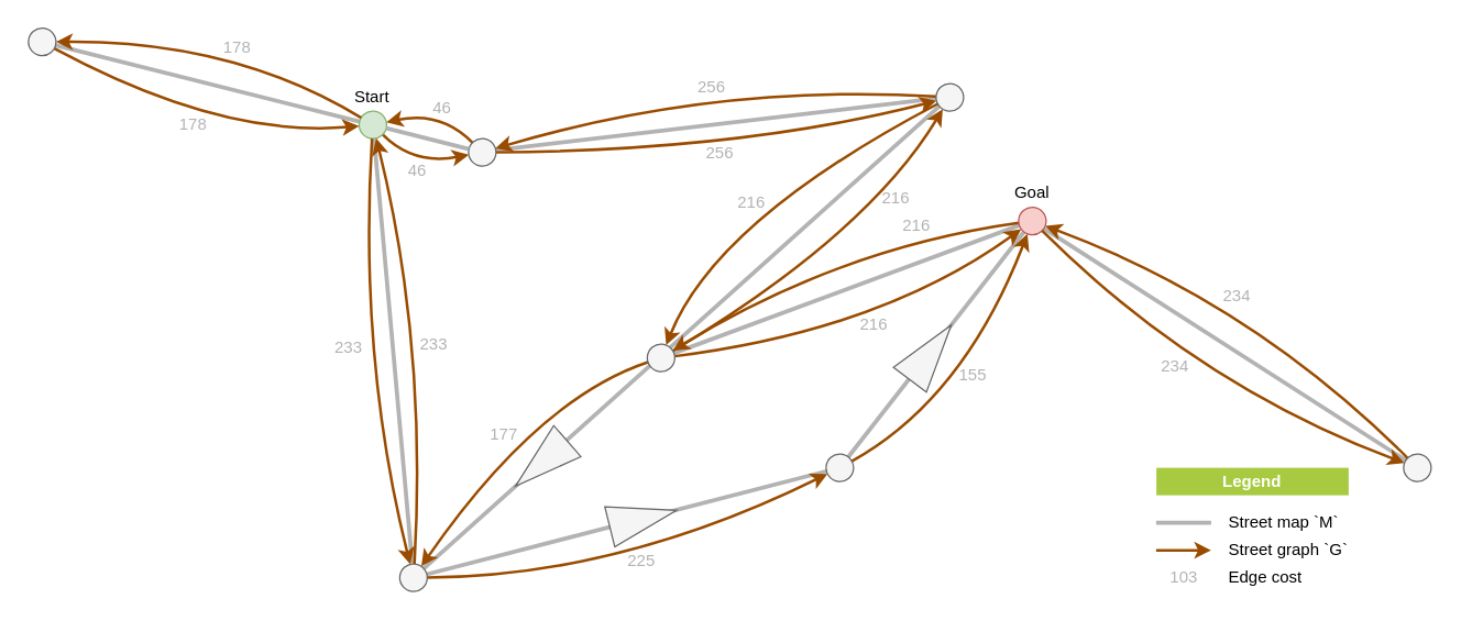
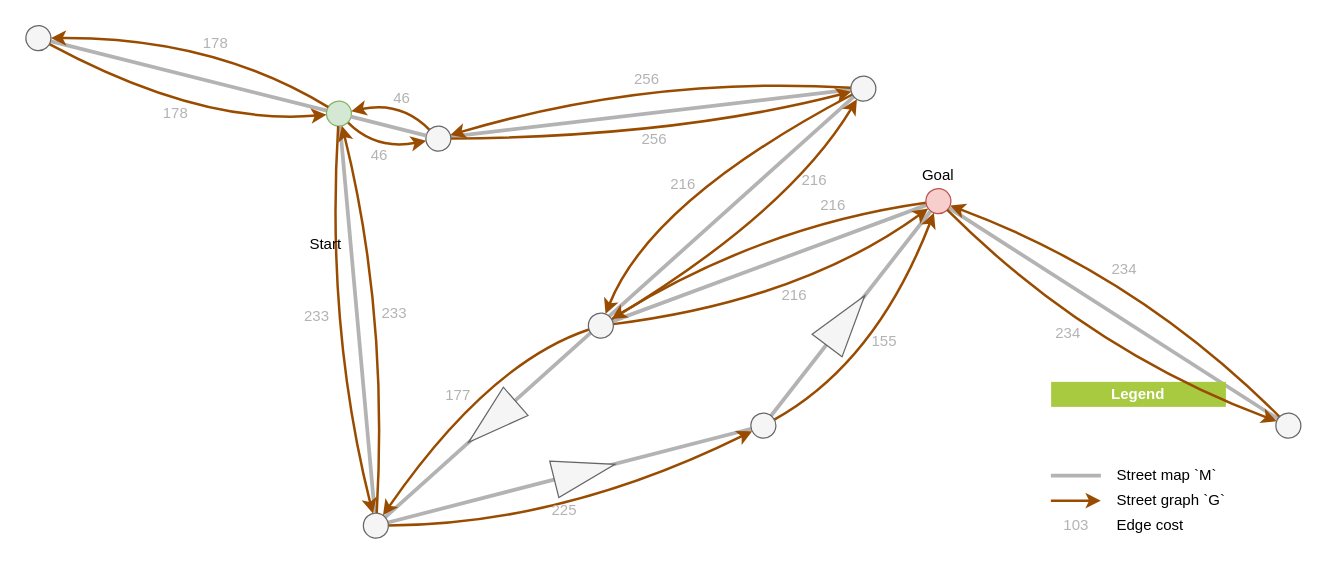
  <mxCell id="0" />
  <mxCell id="1" parent="0" />
  <mxCell id="2" value="" style="endArrow=none;html=1;strokeWidth=3;fillColor=#76608a;strokeColor=#B3B3B3;" parent="1" source="30" target="28" edge="1"><mxGeometry width="50" height="50" relative="1" as="geometry"><mxPoint x="610" y="340" as="sourcePoint" /><mxPoint x="750" y="190" as="targetPoint" /></mxGeometry></mxCell>
  <mxCell id="3" value="" style="endArrow=none;html=1;strokeWidth=3;fillColor=#76608a;strokeColor=#B3B3B3;" parent="1" source="30" target="22" edge="1"><mxGeometry width="50" height="50" relative="1" as="geometry"><mxPoint x="590" y="370" as="sourcePoint" /><mxPoint x="340" y="440" as="targetPoint" /></mxGeometry></mxCell>
  <mxCell id="4" value="" style="endArrow=none;html=1;strokeWidth=3;fillColor=#76608a;strokeColor=#B3B3B3;" parent="1" source="28" target="11" edge="1"><mxGeometry width="50" height="50" relative="1" as="geometry"><mxPoint x="750" y="160" as="sourcePoint" /><mxPoint x="881.561" y="244.635" as="targetPoint" /></mxGeometry></mxCell>
  <mxCell id="5" value="" style="endArrow=none;html=1;strokeWidth=3;fillColor=#76608a;strokeColor=#B3B3B3;" parent="1" edge="1"><mxGeometry width="50" height="50" relative="1" as="geometry"><mxPoint x="480" y="260" as="sourcePoint" /><mxPoint x="750" y="160" as="targetPoint" /></mxGeometry></mxCell>
  <mxCell id="6" value="" style="endArrow=none;html=1;strokeWidth=3;fillColor=#76608a;strokeColor=#B3B3B3;" parent="1" edge="1"><mxGeometry width="50" height="50" relative="1" as="geometry"><mxPoint x="300" y="420" as="sourcePoint" /><mxPoint x="690" y="70" as="targetPoint" /></mxGeometry></mxCell>
  <mxCell id="7" value="" style="endArrow=none;html=1;strokeWidth=3;fillColor=#76608a;strokeColor=#B3B3B3;" parent="1" edge="1"><mxGeometry width="50" height="50" relative="1" as="geometry"><mxPoint x="690" y="70" as="sourcePoint" /><mxPoint x="350" y="110" as="targetPoint" /></mxGeometry></mxCell>
  <mxCell id="8" value="" style="endArrow=none;html=1;strokeWidth=3;fillColor=#76608a;strokeColor=#B3B3B3;" parent="1" source="13" edge="1"><mxGeometry width="50" height="50" relative="1" as="geometry"><mxPoint x="180.039" y="69.32" as="sourcePoint" /><mxPoint x="30" y="30" as="targetPoint" /></mxGeometry></mxCell>
  <mxCell id="9" style="edgeStyle=orthogonalEdgeStyle;rounded=0;orthogonalLoop=1;jettySize=auto;html=1;exitX=0.5;exitY=1;exitDx=0;exitDy=0;strokeColor=#B3B3B3;strokeWidth=3;fontColor=#000000;" parent="1" edge="1"><mxGeometry relative="1" as="geometry"><mxPoint x="180.42" y="50" as="sourcePoint" /><mxPoint x="180.42" y="50" as="targetPoint" /></mxGeometry></mxCell>
  <mxCell id="10" style="edgeStyle=none;curved=1;orthogonalLoop=1;jettySize=auto;html=1;strokeColor=#994C00;strokeWidth=2;" parent="1" source="11" target="28" edge="1"><mxGeometry relative="1" as="geometry"><Array as="points"><mxPoint x="910" y="220" /></Array></mxGeometry></mxCell>
  <mxCell id="11" value="" style="ellipse;whiteSpace=wrap;html=1;aspect=fixed;fillColor=#f5f5f5;strokeColor=#666666;rotation=5;fontColor=#333333;" parent="1" vertex="1"><mxGeometry x="1020" y="330" width="20" height="20" as="geometry" /></mxCell>
  <mxCell id="12" style="edgeStyle=none;curved=1;orthogonalLoop=1;jettySize=auto;html=1;strokeColor=#994C00;strokeWidth=2;fontColor=#994C00;" parent="1" source="13" target="17" edge="1"><mxGeometry relative="1" as="geometry"><Array as="points"><mxPoint x="300" y="120" /></Array></mxGeometry></mxCell>
  <mxCell id="13" value="" style="ellipse;whiteSpace=wrap;html=1;aspect=fixed;fillColor=#d5e8d4;strokeColor=#82b366;rotation=5;fontColor=#000000;" parent="1" vertex="1"><mxGeometry x="260.47" y="80.42" width="20" height="20" as="geometry" /></mxCell>
  <mxCell id="14" style="edgeStyle=none;curved=1;orthogonalLoop=1;jettySize=auto;html=1;strokeColor=#994C00;strokeWidth=2;" parent="1" source="13" target="32" edge="1"><mxGeometry relative="1" as="geometry"><Array as="points"><mxPoint x="170" y="29" /></Array></mxGeometry></mxCell>
  <mxCell id="15" style="edgeStyle=none;curved=1;orthogonalLoop=1;jettySize=auto;html=1;strokeColor=#994C00;strokeWidth=2;" parent="1" source="17" target="20" edge="1"><mxGeometry relative="1" as="geometry"><Array as="points"><mxPoint x="540" y="109" /></Array></mxGeometry></mxCell>
  <mxCell id="16" style="edgeStyle=none;curved=1;orthogonalLoop=1;jettySize=auto;html=1;strokeColor=#994C00;strokeWidth=2;fontColor=#994C00;" parent="1" source="17" target="13" edge="1"><mxGeometry relative="1" as="geometry"><Array as="points"><mxPoint x="320" y="80" /></Array></mxGeometry></mxCell>
  <mxCell id="17" value="" style="ellipse;whiteSpace=wrap;html=1;aspect=fixed;fillColor=#f5f5f5;strokeColor=#666666;rotation=5;fontColor=#333333;" parent="1" vertex="1"><mxGeometry x="340" y="100.42" width="20" height="20" as="geometry" /></mxCell>
  <mxCell id="18" style="edgeStyle=none;curved=1;orthogonalLoop=1;jettySize=auto;html=1;strokeColor=#994C00;strokeWidth=2;" parent="1" source="20" target="26" edge="1"><mxGeometry relative="1" as="geometry"><Array as="points"><mxPoint x="520" y="160" /></Array></mxGeometry></mxCell>
  <mxCell id="19" style="edgeStyle=none;curved=1;orthogonalLoop=1;jettySize=auto;html=1;strokeColor=#994C00;strokeWidth=2;" parent="1" source="20" target="17" edge="1"><mxGeometry relative="1" as="geometry"><Array as="points"><mxPoint x="520" y="60" /></Array></mxGeometry></mxCell>
  <mxCell id="20" value="" style="ellipse;whiteSpace=wrap;html=1;aspect=fixed;fillColor=#f5f5f5;strokeColor=#666666;rotation=5;fontColor=#333333;" parent="1" vertex="1"><mxGeometry x="680" y="60.42" width="20" height="20" as="geometry" /></mxCell>
  <mxCell id="21" style="edgeStyle=none;curved=1;orthogonalLoop=1;jettySize=auto;html=1;strokeColor=#994C00;strokeWidth=2;" parent="1" source="22" target="30" edge="1"><mxGeometry relative="1" as="geometry"><Array as="points"><mxPoint x="450" y="419" /></Array></mxGeometry></mxCell>
  <mxCell id="22" value="" style="ellipse;whiteSpace=wrap;html=1;aspect=fixed;fillColor=#f5f5f5;strokeColor=#666666;rotation=5;fontColor=#333333;" parent="1" vertex="1"><mxGeometry x="290" y="410" width="20" height="20" as="geometry" /></mxCell>
  <mxCell id="23" style="edgeStyle=none;curved=1;orthogonalLoop=1;jettySize=auto;html=1;strokeColor=#994C00;strokeWidth=2;" parent="1" source="26" target="22" edge="1"><mxGeometry relative="1" as="geometry"><Array as="points"><mxPoint x="390" y="290" /></Array></mxGeometry></mxCell>
  <mxCell id="24" style="edgeStyle=none;curved=1;orthogonalLoop=1;jettySize=auto;html=1;strokeColor=#994C00;strokeWidth=2;" parent="1" source="26" target="28" edge="1"><mxGeometry relative="1" as="geometry"><Array as="points"><mxPoint x="640" y="240" /></Array></mxGeometry></mxCell>
  <mxCell id="25" style="edgeStyle=none;curved=1;orthogonalLoop=1;jettySize=auto;html=1;strokeColor=#994C00;strokeWidth=2;" parent="1" source="26" target="20" edge="1"><mxGeometry relative="1" as="geometry"><Array as="points"><mxPoint x="630" y="170" /></Array></mxGeometry></mxCell>
  <mxCell id="26" value="" style="ellipse;whiteSpace=wrap;html=1;aspect=fixed;fillColor=#f5f5f5;strokeColor=#666666;rotation=5;fontColor=#333333;" parent="1" vertex="1"><mxGeometry x="470" y="250" width="20" height="20" as="geometry" /></mxCell>
  <mxCell id="27" style="edgeStyle=none;curved=1;orthogonalLoop=1;jettySize=auto;html=1;strokeColor=#994C00;strokeWidth=2;" parent="1" source="28" target="26" edge="1"><mxGeometry relative="1" as="geometry"><Array as="points"><mxPoint x="610" y="180" /></Array></mxGeometry></mxCell>
  <mxCell id="28" value="" style="ellipse;whiteSpace=wrap;html=1;aspect=fixed;fillColor=#f8cecc;strokeColor=#b85450;rotation=5;fontColor=#000000;" parent="1" vertex="1"><mxGeometry x="740" y="150.42" width="20" height="20" as="geometry" /></mxCell>
  <mxCell id="29" style="edgeStyle=none;curved=1;orthogonalLoop=1;jettySize=auto;html=1;strokeColor=#994C00;strokeWidth=2;" parent="1" source="30" target="28" edge="1"><mxGeometry relative="1" as="geometry"><Array as="points"><mxPoint x="700" y="290" /></Array></mxGeometry></mxCell>
  <mxCell id="30" value="" style="ellipse;whiteSpace=wrap;html=1;aspect=fixed;fillColor=#f5f5f5;strokeColor=#666666;rotation=5;fontColor=#333333;" parent="1" vertex="1"><mxGeometry x="600" y="330" width="20" height="20" as="geometry" /></mxCell>
  <mxCell id="31" style="edgeStyle=none;curved=1;orthogonalLoop=1;jettySize=auto;html=1;strokeColor=#994C00;strokeWidth=2;" parent="1" source="32" target="13" edge="1"><mxGeometry relative="1" as="geometry"><Array as="points"><mxPoint x="160" y="100" /></Array></mxGeometry></mxCell>
  <mxCell id="32" value="" style="ellipse;whiteSpace=wrap;html=1;aspect=fixed;fillColor=#f5f5f5;strokeColor=#666666;rotation=5;fontColor=#333333;" parent="1" vertex="1"><mxGeometry x="20" y="20" width="20" height="20" as="geometry" /></mxCell>
  <mxCell id="33" value="" style="endArrow=none;html=1;strokeWidth=3;fillColor=#76608a;strokeColor=#B3B3B3;" parent="1" source="17" target="13" edge="1"><mxGeometry width="50" height="50" relative="1" as="geometry"><mxPoint x="360" y="120" as="sourcePoint" /><mxPoint x="40" y="40" as="targetPoint" /></mxGeometry></mxCell>
  <mxCell id="34" value="" style="endArrow=none;html=1;strokeWidth=3;fillColor=#76608a;strokeColor=#B3B3B3;" parent="1" source="22" target="13" edge="1"><mxGeometry width="50" height="50" relative="1" as="geometry"><mxPoint x="310" y="430" as="sourcePoint" /><mxPoint x="271.724" y="150.366" as="targetPoint" /></mxGeometry></mxCell>
  <mxCell id="35" value="" style="triangle;whiteSpace=wrap;html=1;strokeColor=#666666;strokeWidth=1;fillColor=#f5f5f5;fontColor=#333333;rotation=-14;" parent="1" vertex="1"><mxGeometry x="442" y="362" width="50" height="30" as="geometry" /></mxCell>
  <mxCell id="36" value="" style="triangle;whiteSpace=wrap;html=1;strokeColor=#666666;strokeWidth=1;fillColor=#f5f5f5;fontColor=#333333;rotation=-53;" parent="1" vertex="1"><mxGeometry x="651" y="241" width="50" height="30" as="geometry" /></mxCell>
  <mxCell id="37" value="" style="triangle;whiteSpace=wrap;html=1;strokeColor=#666666;strokeWidth=1;fillColor=#f5f5f5;fontColor=#333333;rotation=-221.1;" parent="1" vertex="1"><mxGeometry x="368" y="322" width="50" height="30" as="geometry" /></mxCell>
- <mxCell id="38" value="&lt;b&gt;Legend&lt;/b&gt;" style="text;html=1;strokeColor=none;align=center;verticalAlign=middle;whiteSpace=wrap;rounded=0;fillColor=#a8ca40;fontColor=#FFFFFF;" parent="1" vertex="1"><mxGeometry x="840.21" y="340" width="139.79" height="20" as="geometry" /></mxCell>
+ <mxCell id="38" value="&lt;b&gt;Legend&lt;/b&gt;" style="text;html=1;strokeColor=none;align=center;verticalAlign=middle;whiteSpace=wrap;rounded=0;fillColor=#a8ca40;fontColor=#FFFFFF;" parent="1" vertex="1"><mxGeometry x="840.21" y="305" width="139.79" height="20" as="geometry" /></mxCell>
  <mxCell id="39" value="Street map `M`" style="text;html=1;strokeColor=none;fillColor=none;align=left;verticalAlign=middle;whiteSpace=wrap;rounded=0;" parent="1" vertex="1"><mxGeometry x="890.63" y="370" width="89.37" height="20" as="geometry" /></mxCell>
  <mxCell id="40" value="" style="curved=1;html=1;strokeColor=#994C00;fontColor=#000000;fontSize=11;rounded=1;strokeWidth=2;" parent="1" edge="1"><mxGeometry width="50" height="50" relative="1" as="geometry"><mxPoint x="840" y="400" as="sourcePoint" /><mxPoint x="880" y="400" as="targetPoint" /><Array as="points" /></mxGeometry></mxCell>
  <mxCell id="41" value="&lt;span style=&quot;text-align: right&quot;&gt;Street graph `G`&lt;/span&gt;" style="text;html=1;strokeColor=none;fillColor=none;align=left;verticalAlign=middle;whiteSpace=wrap;rounded=0;" parent="1" vertex="1"><mxGeometry x="890.63" y="390" width="89.37" height="20" as="geometry" /></mxCell>
  <mxCell id="42" value="" style="endArrow=none;html=1;strokeWidth=3;fillColor=#76608a;strokeColor=#B3B3B3;" parent="1" edge="1"><mxGeometry width="50" height="50" relative="1" as="geometry"><mxPoint x="880" y="380" as="sourcePoint" /><mxPoint x="840" y="380" as="targetPoint" /></mxGeometry></mxCell>
  <mxCell id="43" style="edgeStyle=none;curved=1;orthogonalLoop=1;jettySize=auto;html=1;strokeWidth=2;strokeColor=#994C00;" parent="1" source="22" target="13" edge="1"><mxGeometry relative="1" as="geometry"><Array as="points"><mxPoint x="310" y="250" /></Array></mxGeometry></mxCell>
  <mxCell id="44" style="edgeStyle=none;curved=1;orthogonalLoop=1;jettySize=auto;html=1;strokeWidth=2;strokeColor=#994C00;" parent="1" source="13" target="22" edge="1"><mxGeometry relative="1" as="geometry"><Array as="points"><mxPoint x="260" y="260" /></Array></mxGeometry></mxCell>
  <mxCell id="45" style="edgeStyle=none;curved=1;orthogonalLoop=1;jettySize=auto;html=1;strokeColor=#994C00;strokeWidth=2;" parent="1" source="28" target="11" edge="1"><mxGeometry relative="1" as="geometry"><Array as="points"><mxPoint x="870" y="280" /></Array></mxGeometry></mxCell>
- <mxCell id="46" value="Start" style="text;html=1;strokeColor=none;fillColor=none;align=center;verticalAlign=middle;whiteSpace=wrap;rounded=0;" parent="1" vertex="1"><mxGeometry x="250" y="60" width="40" height="20" as="geometry" /></mxCell>
+ <mxCell id="46" value="Start" style="text;html=1;strokeColor=none;fillColor=none;align=center;verticalAlign=middle;whiteSpace=wrap;rounded=0;" parent="1" vertex="1"><mxGeometry x="240" y="185" width="40" height="20" as="geometry" /></mxCell>
  <mxCell id="47" value="Goal" style="text;html=1;strokeColor=none;fillColor=none;align=center;verticalAlign=middle;whiteSpace=wrap;rounded=0;" parent="1" vertex="1"><mxGeometry x="730" y="130.42" width="40" height="20" as="geometry" /></mxCell>
  <mxCell id="48" value="178" style="text;html=1;strokeColor=none;fillColor=none;align=center;verticalAlign=middle;whiteSpace=wrap;rounded=0;fontColor=#B3B3B3;" parent="1" vertex="1"><mxGeometry x="152" y="24" width="40" height="20" as="geometry" /></mxCell>
  <mxCell id="49" value="178" style="text;html=1;strokeColor=none;fillColor=none;align=center;verticalAlign=middle;whiteSpace=wrap;rounded=0;fontColor=#B3B3B3;" parent="1" vertex="1"><mxGeometry x="120" y="80.42" width="40" height="20" as="geometry" /></mxCell>
  <mxCell id="50" value="46" style="text;html=1;strokeColor=none;fillColor=none;align=center;verticalAlign=middle;whiteSpace=wrap;rounded=0;fontColor=#B3B3B3;" parent="1" vertex="1"><mxGeometry x="301" y="68" width="40" height="20" as="geometry" /></mxCell>
  <mxCell id="51" value="46" style="text;html=1;strokeColor=none;fillColor=none;align=center;verticalAlign=middle;whiteSpace=wrap;rounded=0;fontColor=#B3B3B3;" parent="1" vertex="1"><mxGeometry x="283" y="114" width="40" height="20" as="geometry" /></mxCell>
  <mxCell id="52" value="233" style="text;html=1;strokeColor=none;fillColor=none;align=center;verticalAlign=middle;whiteSpace=wrap;rounded=0;fontColor=#B3B3B3;" parent="1" vertex="1"><mxGeometry x="295" y="240" width="40" height="20" as="geometry" /></mxCell>
  <mxCell id="53" value="233" style="text;html=1;strokeColor=none;fillColor=none;align=center;verticalAlign=middle;whiteSpace=wrap;rounded=0;fontColor=#B3B3B3;" parent="1" vertex="1"><mxGeometry x="233" y="243" width="40" height="20" as="geometry" /></mxCell>
  <mxCell id="54" value="256" style="text;html=1;strokeColor=none;fillColor=none;align=center;verticalAlign=middle;whiteSpace=wrap;rounded=0;fontColor=#B3B3B3;" parent="1" vertex="1"><mxGeometry x="497" y="53" width="40" height="20" as="geometry" /></mxCell>
  <mxCell id="55" value="256" style="text;html=1;strokeColor=none;fillColor=none;align=center;verticalAlign=middle;whiteSpace=wrap;rounded=0;fontColor=#B3B3B3;" parent="1" vertex="1"><mxGeometry x="503" y="101" width="40" height="20" as="geometry" /></mxCell>
  <mxCell id="56" value="216" style="text;html=1;strokeColor=none;fillColor=none;align=center;verticalAlign=middle;whiteSpace=wrap;rounded=0;fontColor=#B3B3B3;" parent="1" vertex="1"><mxGeometry x="615" y="226" width="40" height="20" as="geometry" /></mxCell>
  <mxCell id="57" value="216" style="text;html=1;strokeColor=none;fillColor=none;align=center;verticalAlign=middle;whiteSpace=wrap;rounded=0;fontColor=#B3B3B3;" parent="1" vertex="1"><mxGeometry x="646" y="154" width="40" height="20" as="geometry" /></mxCell>
  <mxCell id="58" value="216" style="text;html=1;strokeColor=none;fillColor=none;align=center;verticalAlign=middle;whiteSpace=wrap;rounded=0;fontColor=#B3B3B3;" parent="1" vertex="1"><mxGeometry x="631" y="134" width="40" height="20" as="geometry" /></mxCell>
  <mxCell id="59" value="216" style="text;html=1;strokeColor=none;fillColor=none;align=center;verticalAlign=middle;whiteSpace=wrap;rounded=0;fontColor=#B3B3B3;" parent="1" vertex="1"><mxGeometry x="526" y="137" width="40" height="20" as="geometry" /></mxCell>
  <mxCell id="60" value="177" style="text;html=1;strokeColor=none;fillColor=none;align=center;verticalAlign=middle;whiteSpace=wrap;rounded=0;fontColor=#B3B3B3;" parent="1" vertex="1"><mxGeometry x="346" y="306" width="40" height="20" as="geometry" /></mxCell>
- <mxCell id="61" value="225" style="text;html=1;strokeColor=none;fillColor=none;align=center;verticalAlign=middle;whiteSpace=wrap;rounded=0;fontColor=#B3B3B3;" parent="1" vertex="1"><mxGeometry x="446" y="398" width="40" height="20" as="geometry" /></mxCell>
+ <mxCell id="61" value="225" style="text;html=1;strokeColor=none;fillColor=none;align=center;verticalAlign=middle;whiteSpace=wrap;rounded=0;fontColor=#B3B3B3;" parent="1" vertex="1"><mxGeometry x="431" y="398" width="40" height="20" as="geometry" /></mxCell>
  <mxCell id="62" value="155" style="text;html=1;strokeColor=none;fillColor=none;align=center;verticalAlign=middle;whiteSpace=wrap;rounded=0;fontColor=#B3B3B3;" parent="1" vertex="1"><mxGeometry x="687" y="263" width="40" height="20" as="geometry" /></mxCell>
  <mxCell id="63" value="234" style="text;html=1;strokeColor=none;fillColor=none;align=center;verticalAlign=middle;whiteSpace=wrap;rounded=0;fontColor=#B3B3B3;" parent="1" vertex="1"><mxGeometry x="834" y="256" width="40" height="20" as="geometry" /></mxCell>
  <mxCell id="64" value="234" style="text;html=1;strokeColor=none;fillColor=none;align=center;verticalAlign=middle;whiteSpace=wrap;rounded=0;fontColor=#B3B3B3;" parent="1" vertex="1"><mxGeometry x="879" y="205" width="40" height="20" as="geometry" /></mxCell>
  <mxCell id="65" value="&lt;span style=&quot;text-align: right&quot;&gt;Edge cost&lt;/span&gt;" style="text;html=1;strokeColor=none;fillColor=none;align=left;verticalAlign=middle;whiteSpace=wrap;rounded=0;" parent="1" vertex="1"><mxGeometry x="890.63" y="410" width="89.37" height="20" as="geometry" /></mxCell>
  <mxCell id="66" value="&lt;span style=&quot;text-align: right&quot;&gt;103&lt;/span&gt;" style="text;html=1;strokeColor=none;fillColor=none;align=center;verticalAlign=middle;whiteSpace=wrap;rounded=0;fontColor=#B3B3B3;" parent="1" vertex="1"><mxGeometry x="840.63" y="410" width="39.37" height="20" as="geometry" /></mxCell>
